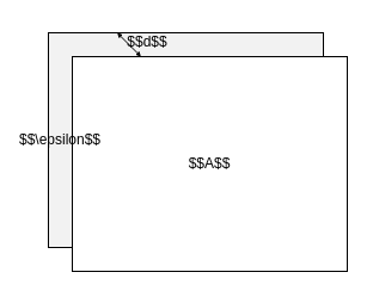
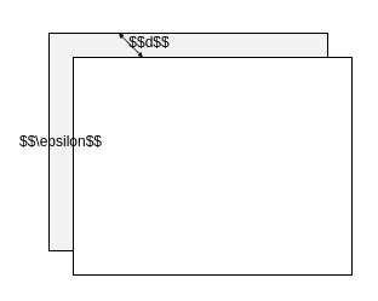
  <mxCell id="0" />
  <mxCell id="1" parent="0" />
  <mxCell id="2" value="" style="rounded=0;whiteSpace=wrap;html=1;fillColor=#f2f2f2;" vertex="1" parent="1"><mxGeometry x="40" y="27" width="230" height="180" as="geometry" /></mxCell>
  <mxCell id="3" value="" style="rounded=0;whiteSpace=wrap;html=1;fillColor=#FFFFFF;" vertex="1" parent="1"><mxGeometry x="60" y="47" width="230" height="180" as="geometry" /></mxCell>
- <mxCell id="4" value="$$A$$" style="text;html=1;strokeColor=none;fillColor=none;align=center;verticalAlign=middle;whiteSpace=wrap;rounded=0;" vertex="1" parent="1"><mxGeometry x="145" y="122" width="60" height="30" as="geometry" /></mxCell>
  <mxCell id="5" value="$$\epsilon$$" style="text;html=1;strokeColor=none;fillColor=none;align=center;verticalAlign=middle;whiteSpace=wrap;rounded=0;" vertex="1" parent="1"><mxGeometry y="102" width="60" height="30" as="geometry" x="20" /></mxCell>
  <mxCell id="6" value="" style="endArrow=classic;startArrow=classic;html=1;rounded=0;entryX=0.25;entryY=0;entryDx=0;entryDy=0;exitX=0.25;exitY=0;exitDx=0;exitDy=0;endSize=2;startSize=2;" edge="1" parent="1" source="3" target="2"><mxGeometry width="50" height="50" relative="1" as="geometry"><mxPoint x="90" y="77" as="sourcePoint" /><mxPoint x="140" y="27" as="targetPoint" /></mxGeometry></mxCell>
  <mxCell id="7" value="$$d$$" style="text;html=1;strokeColor=none;fillColor=none;align=center;verticalAlign=middle;whiteSpace=wrap;rounded=0;" vertex="1" parent="1"><mxGeometry x="93" y="20" width="60" height="30" as="geometry" /></mxCell>
